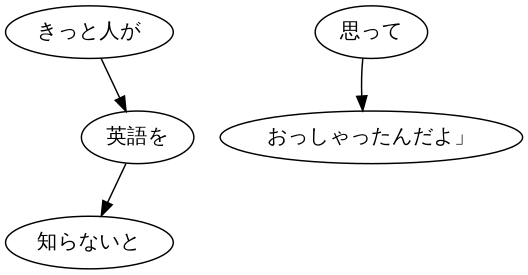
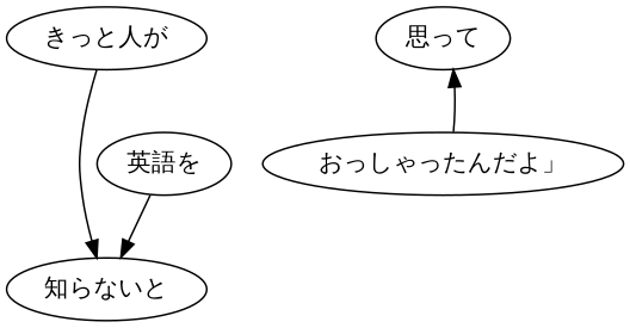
  digraph {
    fontname="Open Sans"
    node [fontname="Open Sans"]
    edge [fontname="Open Sans"]
    n1 [label="きっと人が"]
    n2 [label="知らないと"]
    n3 [label="英語を"]
    n4 [label="思って"]
    n5 [label="おっしゃったんだよ」"]
-   n1 -> n3
+   n1 -> n2
    n3 -> n2
-   n4 -> n5
+   n5 -> n4
  }
